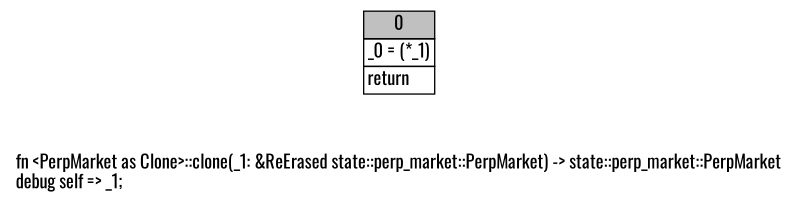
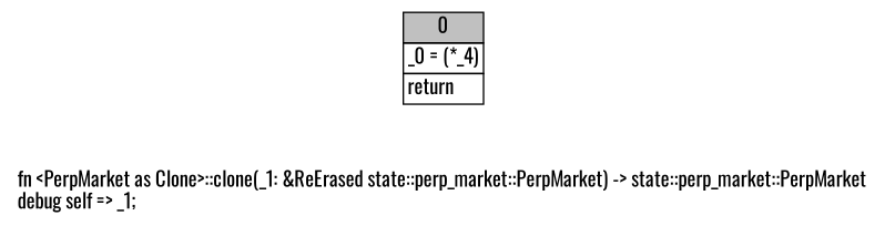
  digraph {
    fontname=Oswald
    label=<fn &lt;PerpMarket as Clone&gt;::clone(_1: &amp;ReErased state::perp_market::PerpMarket) -&gt; state::perp_market::PerpMarket<br align="left"/>debug self =&gt; _1;<br align="left"/>>
-   n1 [fontname=Oswald label=<<table border="0" cellborder="1" cellspacing="0"><tr><td bgcolor="gray" align="center" colspan="1">0</td></tr><tr><td align="left" balign="left">_0 = (*_1)<br/></td></tr><tr><td align="left">return</td></tr></table>> shape=none]
+   n1 [fontname=Oswald label=<<table border="0" cellborder="1" cellspacing="0"><tr><td bgcolor="gray" align="center" colspan="1">0</td></tr><tr><td align="left" balign="left">_0 = (*_4)<br/></td></tr><tr><td align="left">return</td></tr></table>> shape=none]
  }
